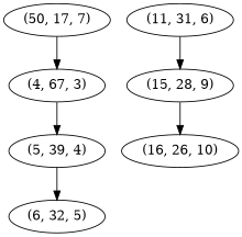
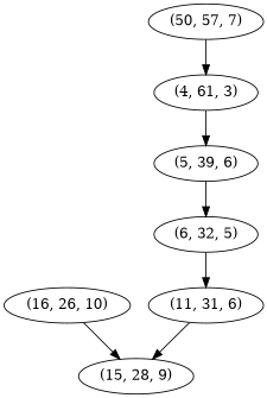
  digraph {
-   "(4, 61, 3)" [label="(4, 67, 3)"]
-   "(5, 39, 4)"
+   "(4, 61, 3)"
+   "(5, 39, 4)" [label="(5, 39, 6)"]
    "(6, 32, 5)"
-   "(50, 57, 7)" [label="(50, 17, 7)"]
+   "(50, 57, 7)"
    "(11, 31, 6)"
    "(15, 28, 9)"
    "(16, 26, 10)"
    "(4, 61, 3)" -> "(5, 39, 4)"
    "(5, 39, 4)" -> "(6, 32, 5)"
+   "(6, 32, 5)" -> "(11, 31, 6)"
    "(50, 57, 7)" -> "(4, 61, 3)"
    "(11, 31, 6)" -> "(15, 28, 9)"
-   "(15, 28, 9)" -> "(16, 26, 10)"
+   "(16, 26, 10)" -> "(15, 28, 9)"
  }
